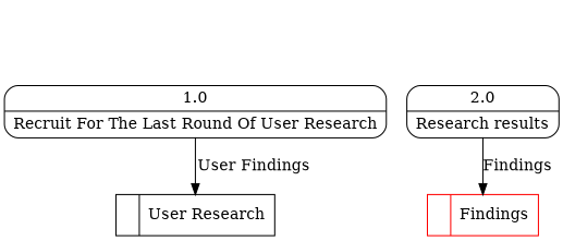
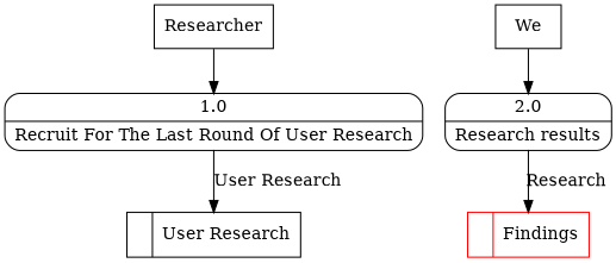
  digraph {
    node [shape=record]
    n1 [color=black label="<f0>  |<f1> User Research "]
+   n2 [label=Researcher shape=box]
    n3 [label="{<f0> 1.0|<f1> Recruit For The Last Round Of User Research }" shape=Mrecord]
    n4 [label="{<f0> 2.0|<f1> Research results }" shape=Mrecord]
    n5 [color=red label="<f0>  |<f1> Findings "]
-   n3 -> n1 [label="User Findings"]
-   n4 -> n5 [label=Findings]
+   n6 [label=We shape=box]
+   n2 -> n3
+   n3 -> n1 [label="User Research"]
+   n4 -> n5 [label=Research]
+   n6 -> n4
  }
